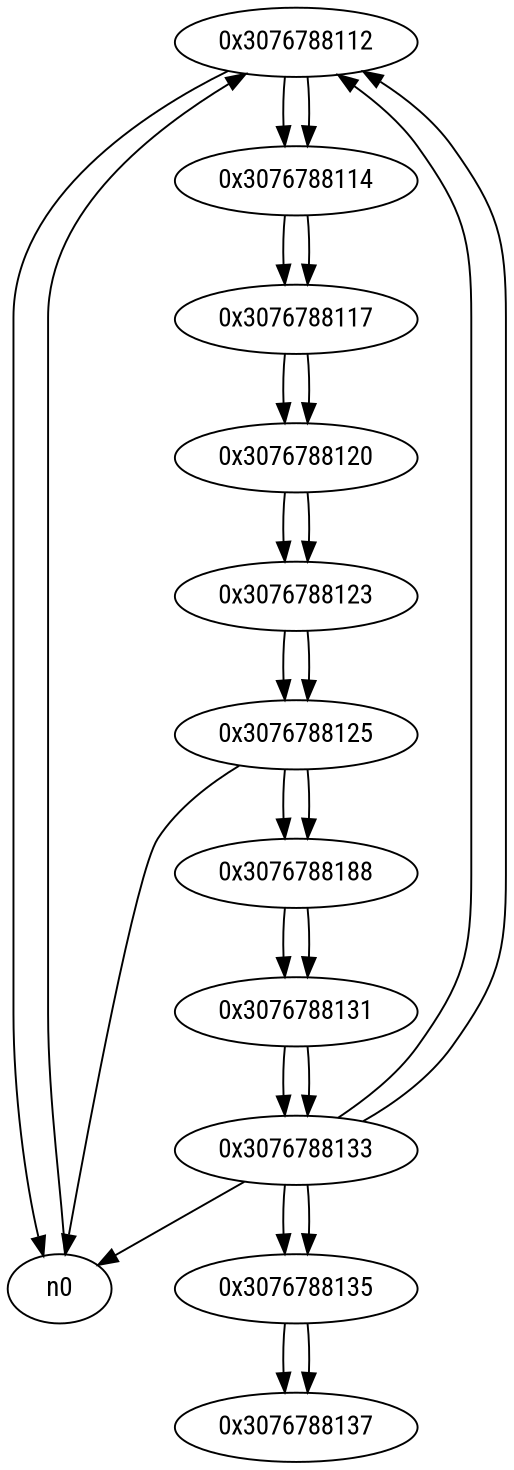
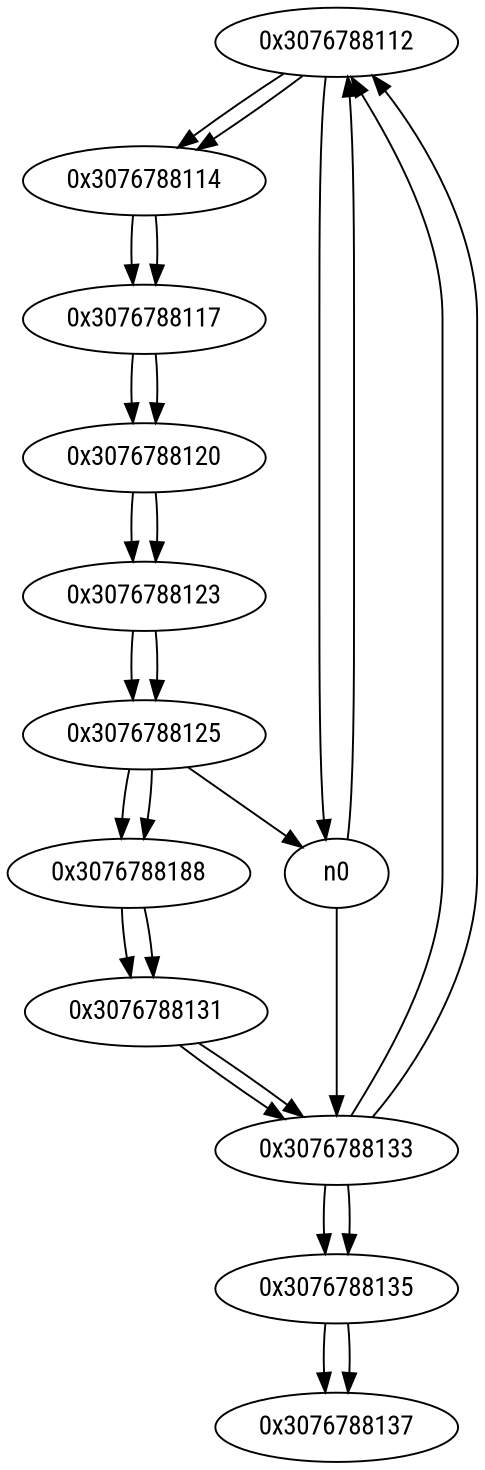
  digraph {
    fontname="Roboto Condensed"
    node [fontname="Roboto Condensed"]
    edge [fontname="Roboto Condensed"]
    n1 [label="0x3076788112"]
    n2 [label="0x3076788114"]
    n0
    n3 [label="0x3076788117"]
    n4 [label="0x3076788120"]
    n5 [label="0x3076788123"]
    n6 [label="0x3076788125"]
    n7 [label="0x3076788188"]
    n8 [label="0x3076788131"]
    n9 [label="0x3076788133"]
    n10 [label="0x3076788135"]
    n11 [label="0x3076788137"]
    n1 -> n2
    n1 -> n2
    n1 -> n0
    n2 -> n3
    n2 -> n3
    n0 -> n1
    n3 -> n4
    n3 -> n4
    n4 -> n5
    n4 -> n5
    n5 -> n6
    n5 -> n6
    n6 -> n0
    n6 -> n7
    n6 -> n7
    n7 -> n8
    n7 -> n8
    n8 -> n9
    n8 -> n9
    n9 -> n1
    n9 -> n1
-   n9 -> n0
+   n0 -> n9
    n9 -> n10
    n9 -> n10
    n10 -> n11
    n10 -> n11
  }
